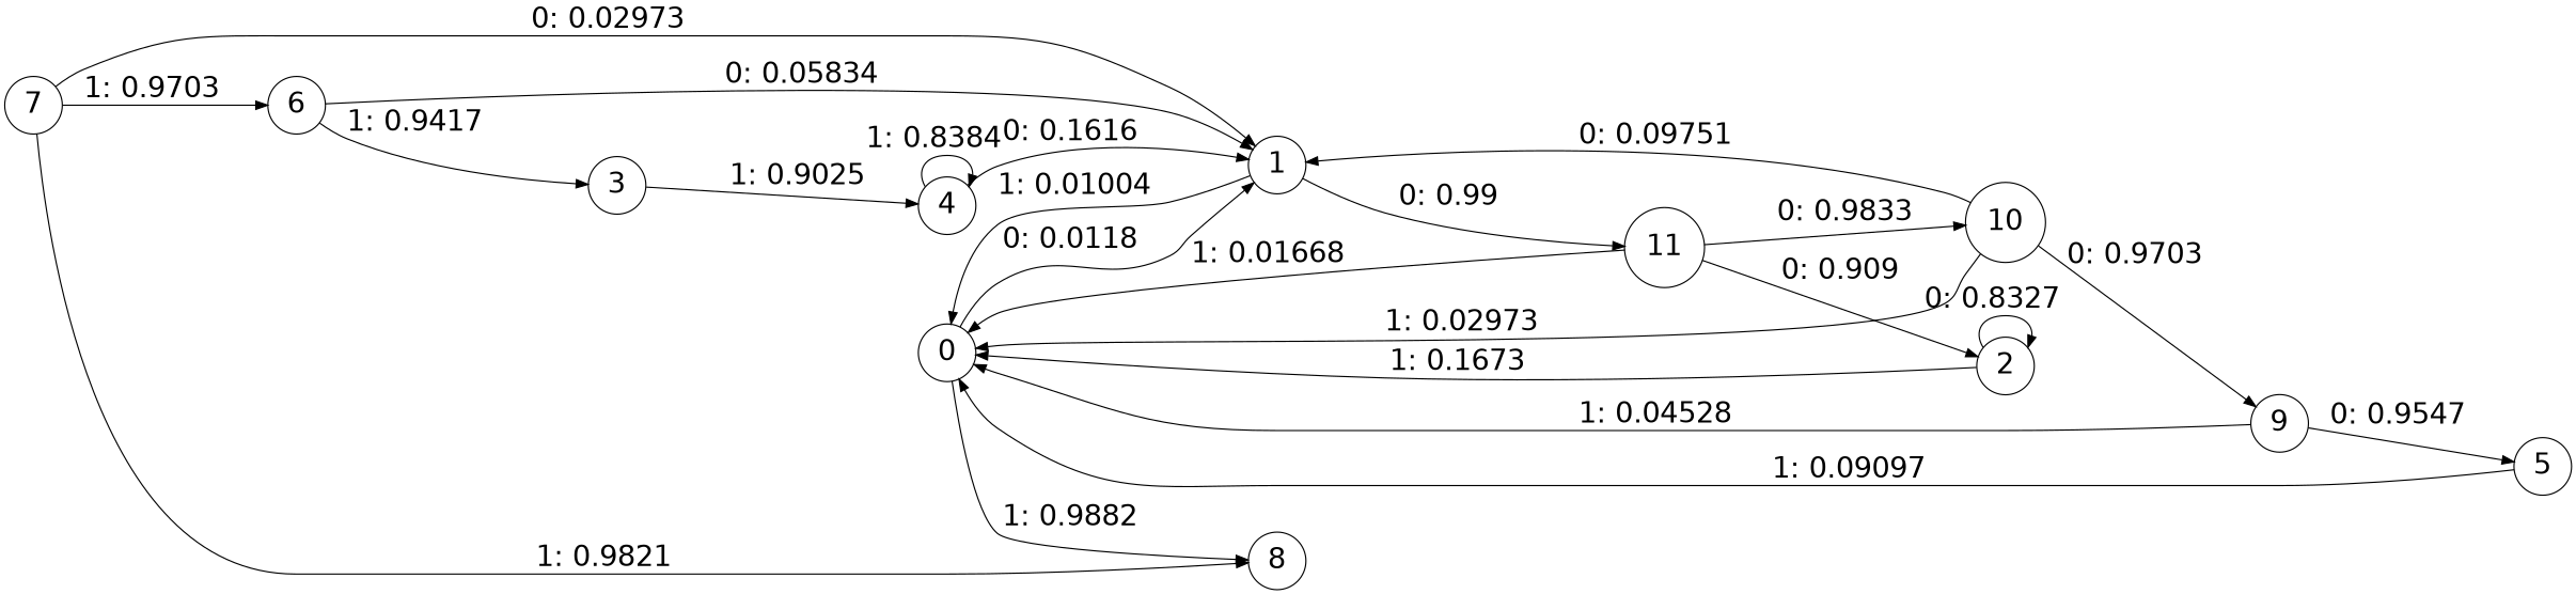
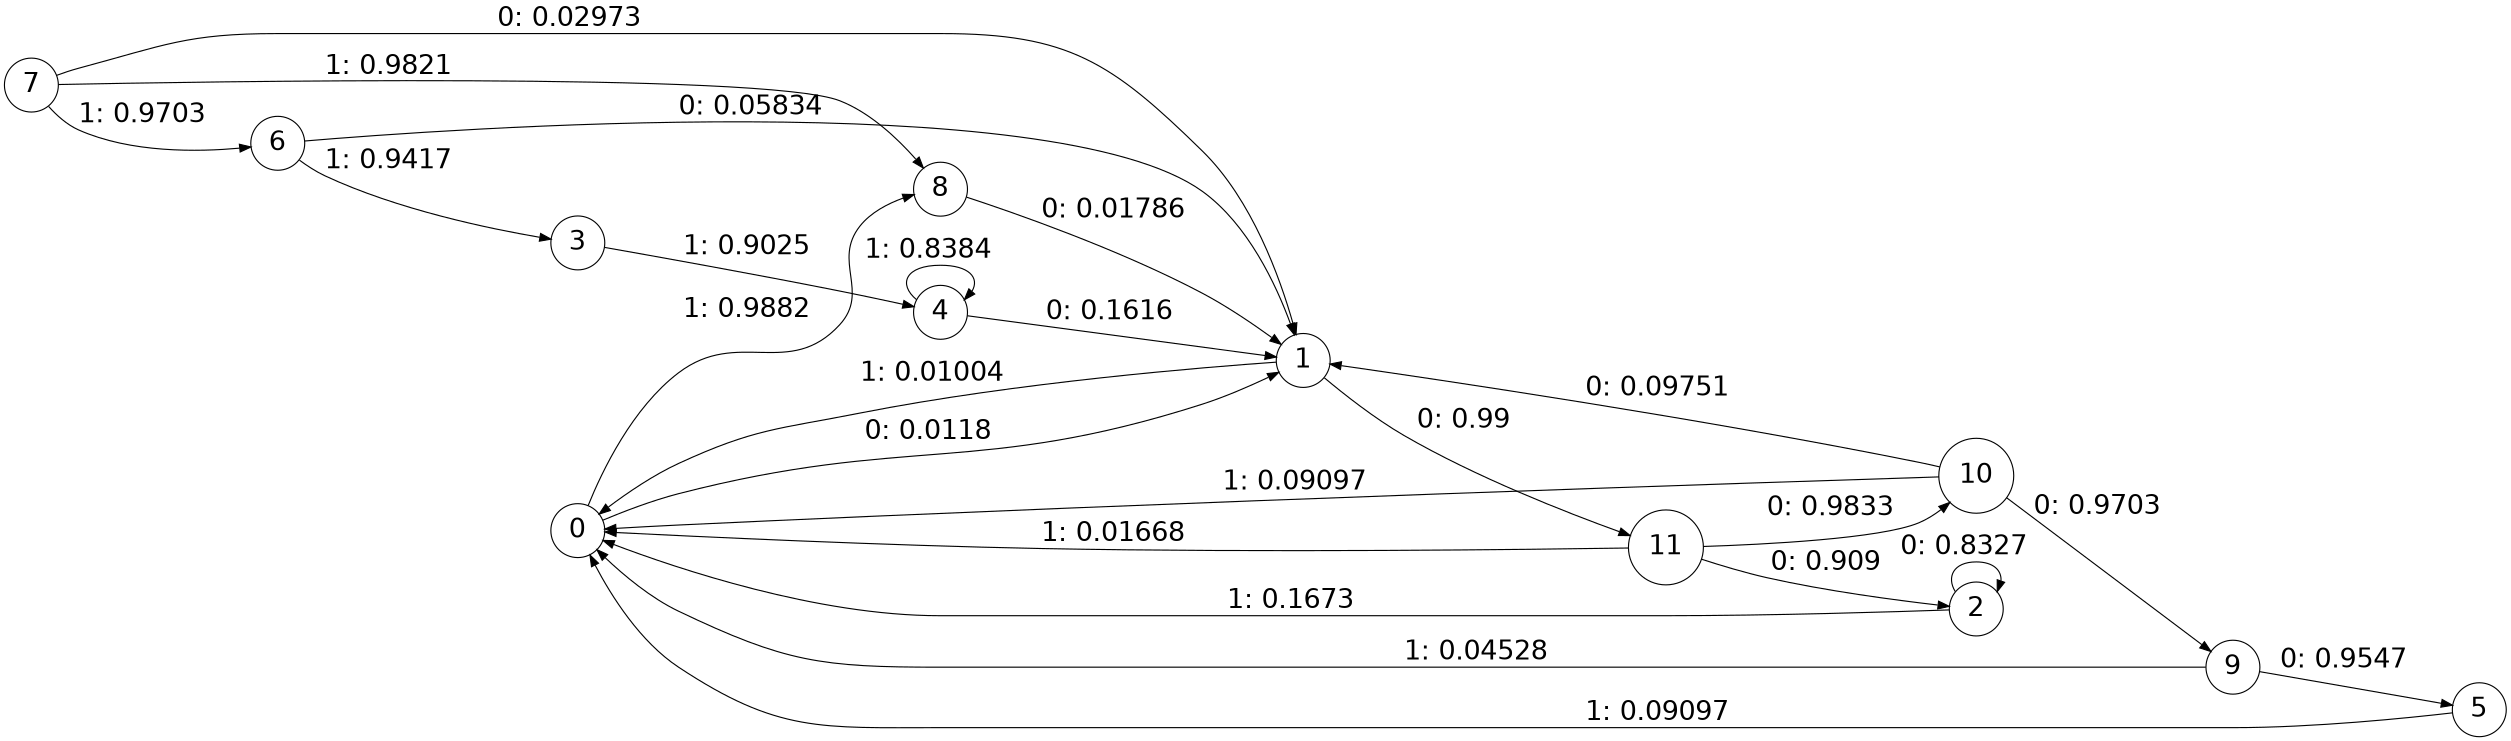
  digraph {
    fontname="DejaVu Sans"
    rankdir=LR
    node [fontname="DejaVu Sans" fontsize=24 shape=circle]
    edge [fontname="DejaVu Sans" fontsize=24]
    0
    1
    8
    11
    10
    2
    7
    6
    9
    3
    4
    5
    0 -> 1 [label="0: 0.0118   "]
    0 -> 8 [label="1: 0.9882   "]
    1 -> 0 [label="1: 0.01004  "]
    1 -> 11 [label="0: 0.99     "]
+   8 -> 1 [label="0: 0.01786  "]
    11 -> 0 [label="1: 0.01668  "]
    11 -> 10 [label="0: 0.9833   "]
    11 -> 2 [label="0: 0.909    "]
-   10 -> 0 [label="1: 0.02973  "]
+   10 -> 0 [label="1: 0.09097  "]
    10 -> 1 [label="0: 0.09751  "]
    10 -> 9 [label="0: 0.9703   "]
    2 -> 0 [label="1: 0.1673   "]
    2 -> 2 [label="0: 0.8327   "]
    7 -> 1 [label="0: 0.02973  "]
    7 -> 8 [label="1: 0.9821   "]
    7 -> 6 [label="1: 0.9703   "]
    6 -> 1 [label="0: 0.05834  "]
    6 -> 3 [label="1: 0.9417   "]
    9 -> 0 [label="1: 0.04528  "]
    9 -> 5 [label="0: 0.9547   "]
    3 -> 4 [label="1: 0.9025   "]
    4 -> 1 [label="0: 0.1616   "]
    4 -> 4 [label="1: 0.8384   "]
    5 -> 0 [label="1: 0.09097  "]
  }
